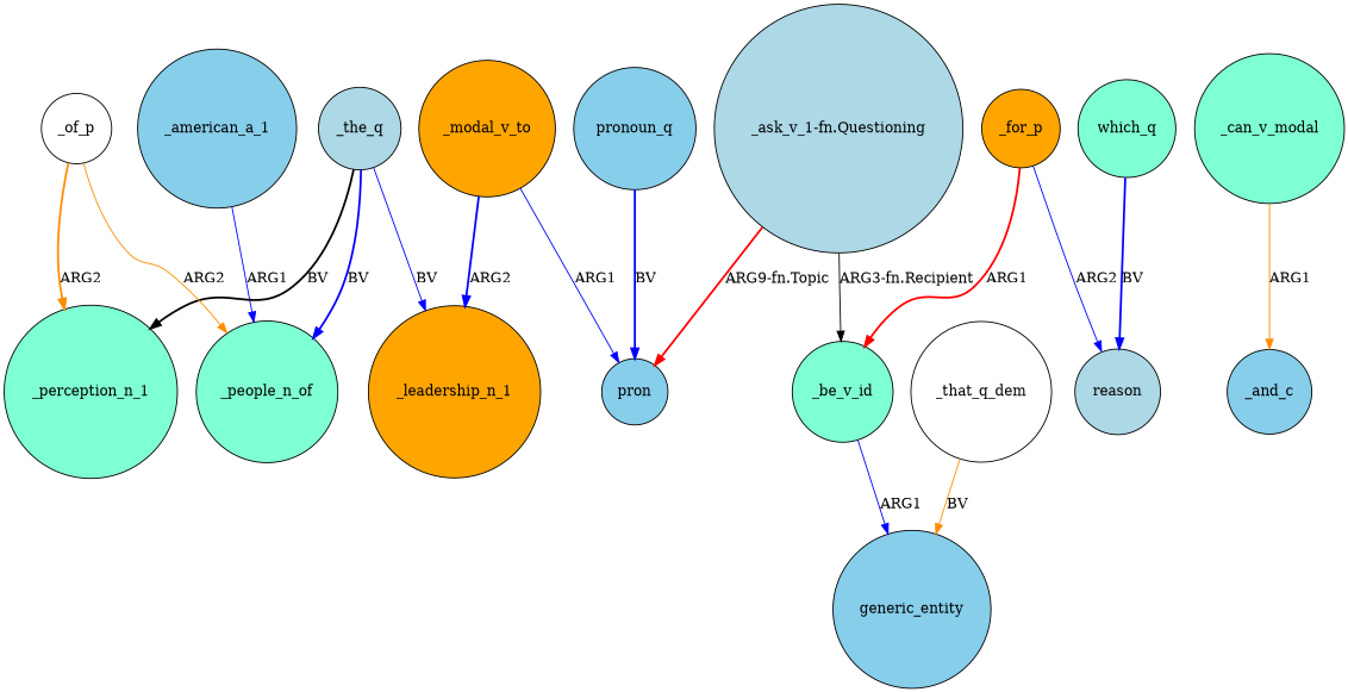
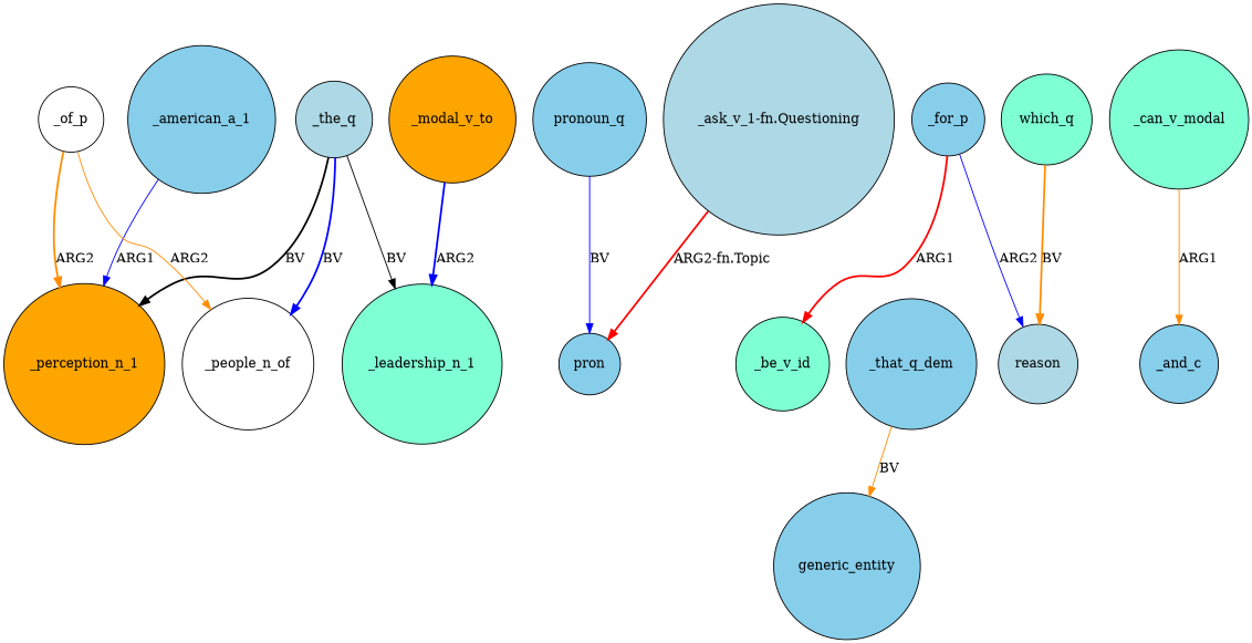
  digraph {
    node [fillcolor=skyblue shape=circle style=filled]
    edge [color=blue style=solid]
-   _people_n_of [fillcolor=aquamarine]
+   _people_n_of [fillcolor=white]
    _american_a_1
    "_ask_v_1-fn.Questioning" [fillcolor=lightblue]
    _be_v_id [fillcolor=aquamarine]
    pron
    generic_entity
-   _perception_n_1 [fillcolor=aquamarine]
+   _perception_n_1 [fillcolor=orange]
    _can_v_modal [fillcolor=aquamarine]
    _and_c
-   _for_p [fillcolor=orange]
+   _for_p
    reason [fillcolor=lightblue]
    _the_q [fillcolor=lightblue]
-   _leadership_n_1 [fillcolor=orange]
+   _leadership_n_1 [fillcolor=aquamarine]
    _of_p [fillcolor=white]
    which_q [fillcolor=aquamarine]
-   _that_q_dem [fillcolor=white]
+   _that_q_dem
    n17 [fillcolor=orange label=_modal_v_to]
    pronoun_q
-   _american_a_1 -> _people_n_of [label=ARG1]
-   "_ask_v_1-fn.Questioning" -> _be_v_id [color=black label="ARG3-fn.Recipient"]
-   "_ask_v_1-fn.Questioning" -> pron [color=red label="ARG9-fn.Topic" style=bold]
-   _be_v_id -> generic_entity [label=ARG1]
+   _american_a_1 -> _perception_n_1 [label=ARG1]
+   "_ask_v_1-fn.Questioning" -> pron [color=red label="ARG2-fn.Topic" style=bold]
    _can_v_modal -> _and_c [color=darkorange label=ARG1]
    _for_p -> _be_v_id [color=red label=ARG1 style=bold]
    _for_p -> reason [label=ARG2]
    _the_q -> _people_n_of [label=BV style=bold]
    _the_q -> _perception_n_1 [color=black label=BV style=bold]
-   _the_q -> _leadership_n_1 [label=BV]
+   _the_q -> _leadership_n_1 [color=black label=BV]
    _of_p -> _people_n_of [color=darkorange label=ARG2]
    _of_p -> _perception_n_1 [color=darkorange label=ARG2 style=bold]
-   which_q -> reason [label=BV style=bold]
+   which_q -> reason [color=darkorange label=BV style=bold]
    _that_q_dem -> generic_entity [color=darkorange label=BV]
-   n17 -> pron [label=ARG1]
    n17 -> _leadership_n_1 [label=ARG2 style=bold]
-   pronoun_q -> pron [label=BV style=bold]
+   pronoun_q -> pron [label=BV]
  }
